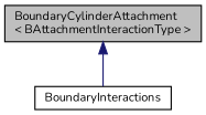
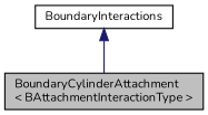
  digraph {
    fontname=Nunito
    node [color=black fontname=Nunito fontsize=10 shape=record style=filled]
    n1 [fillcolor=grey75 fontcolor=black height=0.2 label="BoundaryCylinderAttachment\l\< BAttachmentInteractionType \>" width=0.4]
    n2 [fillcolor=white height=0.2 label=BoundaryInteractions width=0.4]
-   n1 -> n2 [color=midnightblue dir=back fontname=Nunito fontsize=10 labelfontname=Helvetica labelfontsize=10 style=solid]
+   n2 -> n1 [color=midnightblue dir=back fontname=Nunito fontsize=10 labelfontname=Helvetica labelfontsize=10 style=solid]
  }
